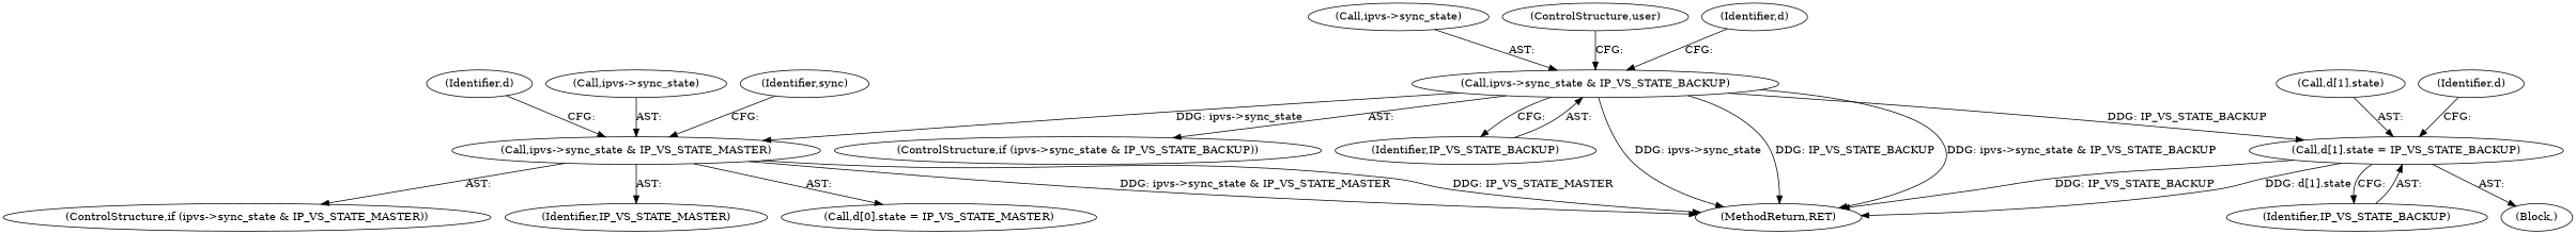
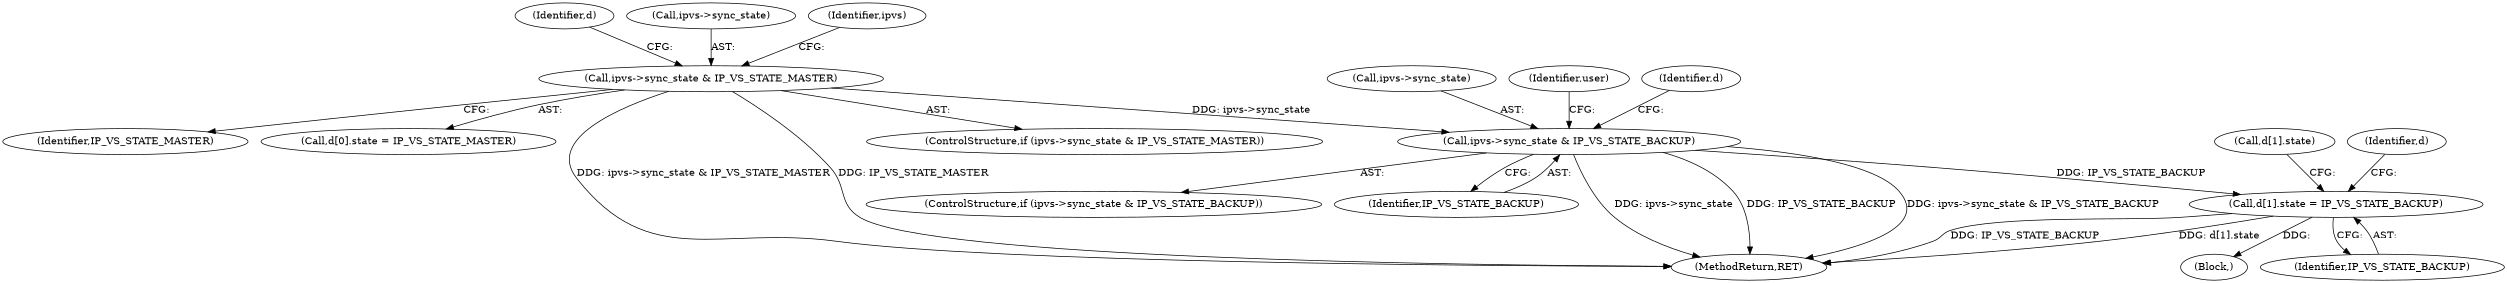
  digraph {
    n1 [label="(Call,d[1].state = IP_VS_STATE_BACKUP)"]
    n2 [label="(MethodReturn,RET)"]
    n3 [label="(Block,)"]
    n4 [label="(Identifier,IP_VS_STATE_BACKUP)"]
    n5 [label="(Call,ipvs->sync_state & IP_VS_STATE_BACKUP)"]
    n6 [label="(ControlStructure,if (ipvs->sync_state & IP_VS_STATE_BACKUP))"]
    n7 [label="(Identifier,IP_VS_STATE_BACKUP)"]
    n8 [label="(Call,ipvs->sync_state & IP_VS_STATE_MASTER)"]
    n9 [label="(ControlStructure,if (ipvs->sync_state & IP_VS_STATE_MASTER))"]
    n10 [label="(Identifier,IP_VS_STATE_MASTER)"]
    n11 [label="(Call,d[0].state = IP_VS_STATE_MASTER)"]
    n12 [label="(Identifier,d)"]
    n13 [label="(Call,d[1].state)"]
    n14 [label="(Call,ipvs->sync_state)"]
-   n15 [label="(ControlStructure,user)"]
+   n15 [label="(Identifier,user)"]
    n16 [label="(Identifier,d)"]
    n17 [label="(Call,ipvs->sync_state)"]
-   n18 [label="(Identifier,sync)"]
+   n18 [label="(Identifier,ipvs)"]
    n19 [label="(Identifier,d)"]
    n1 -> n2 [label="DDG: IP_VS_STATE_BACKUP"]
    n1 -> n2 [label="DDG: d[1].state"]
-   n1 -> n3 [label="AST: "]
+   n1 -> n3 [label="DDG: "]
    n1 -> n4 [label="CFG: "]
    n4 -> n1 [label="AST: "]
    n5 -> n1 [label="DDG: IP_VS_STATE_BACKUP"]
    n5 -> n2 [label="DDG: ipvs->sync_state"]
    n5 -> n2 [label="DDG: IP_VS_STATE_BACKUP"]
    n5 -> n2 [label="DDG: ipvs->sync_state & IP_VS_STATE_BACKUP"]
    n5 -> n6 [label="AST: "]
    n5 -> n7 [label="CFG: "]
    n7 -> n5 [label="AST: "]
    n8 -> n2 [label="DDG: ipvs->sync_state & IP_VS_STATE_MASTER"]
    n8 -> n2 [label="DDG: IP_VS_STATE_MASTER"]
-   n5 -> n8 [label="DDG: ipvs->sync_state"]
+   n8 -> n5 [label="DDG: ipvs->sync_state"]
    n8 -> n9 [label="AST: "]
-   n8 -> n10 [label="AST: "]
+   n8 -> n10 [label="CFG: "]
    n8 -> n11 [label="AST: "]
    n12 -> n8 [label="CFG: "]
-   n13 -> n1 [label="AST: "]
+   n13 -> n1 [label="CFG: "]
    n14 -> n5 [label="AST: "]
    n15 -> n5 [label="CFG: "]
    n16 -> n5 [label="CFG: "]
    n17 -> n8 [label="AST: "]
    n18 -> n8 [label="CFG: "]
    n19 -> n1 [label="CFG: "]
  }
